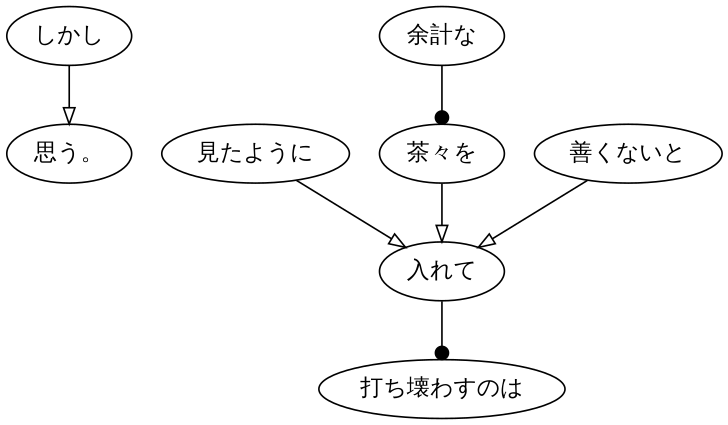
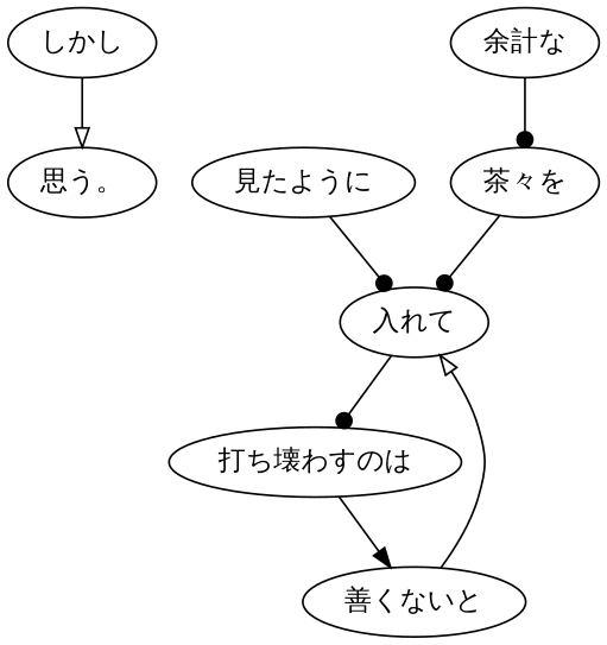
  digraph {
    fontname="Comic Neue"
    node [fontname="Comic Neue"]
    edge [arrowhead=onormal fontname="Comic Neue"]
    n1 [label="しかし"]
    n2 [label="思う。"]
    n3 [label="見たように"]
    n4 [label="入れて"]
    n5 [label="打ち壊わすのは"]
    n6 [label="余計な"]
    n7 [label="茶々を"]
    n8 [label="善くないと"]
    n1 -> n2
-   n3 -> n4
+   n3 -> n4 [arrowhead=dot]
    n4 -> n5 [arrowhead=dot]
+   n5 -> n8 [arrowhead=normal]
    n6 -> n7 [arrowhead=dot]
-   n7 -> n4
+   n7 -> n4 [arrowhead=dot]
    n8 -> n4
  }
